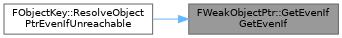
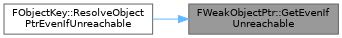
  digraph {
    rankdir=RL
    node [fontname=Helvetica fontsize=10 shape=box style=filled]
-   n1 [color=gray40 fillcolor=grey60 fontcolor=black height=0.2 label="FWeakObjectPtr::GetEvenIf\lGetEvenIf" width=0.4]
+   n1 [color=gray40 fillcolor=grey60 fontcolor=black height=0.2 label="FWeakObjectPtr::GetEvenIf\lUnreachable" width=0.4]
    n2 [color=grey40 fillcolor=white height=0.2 label="FObjectKey::ResolveObject\lPtrEvenIfUnreachable" width=0.4]
    n1 -> n2 [color=steelblue1 dir=back fontname=Helvetica fontsize=10 labelfontname=Helvetica labelfontsize=10 style=solid]
  }
